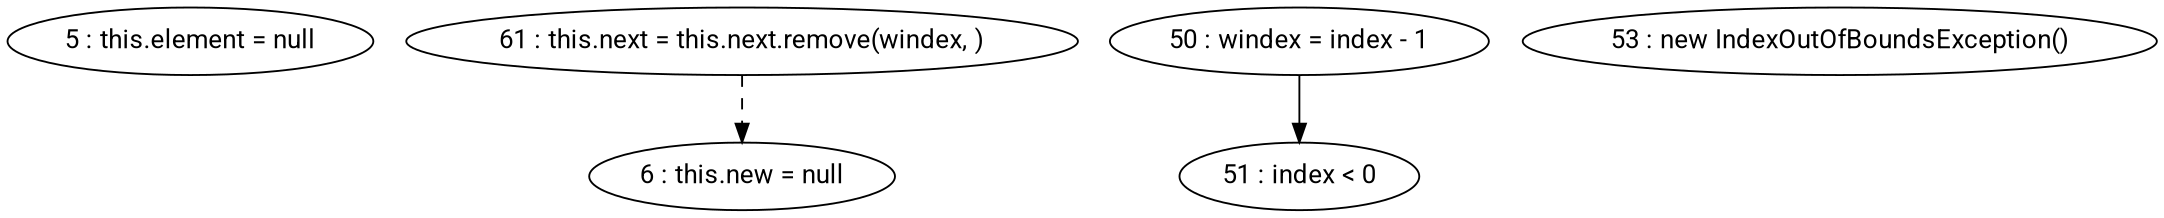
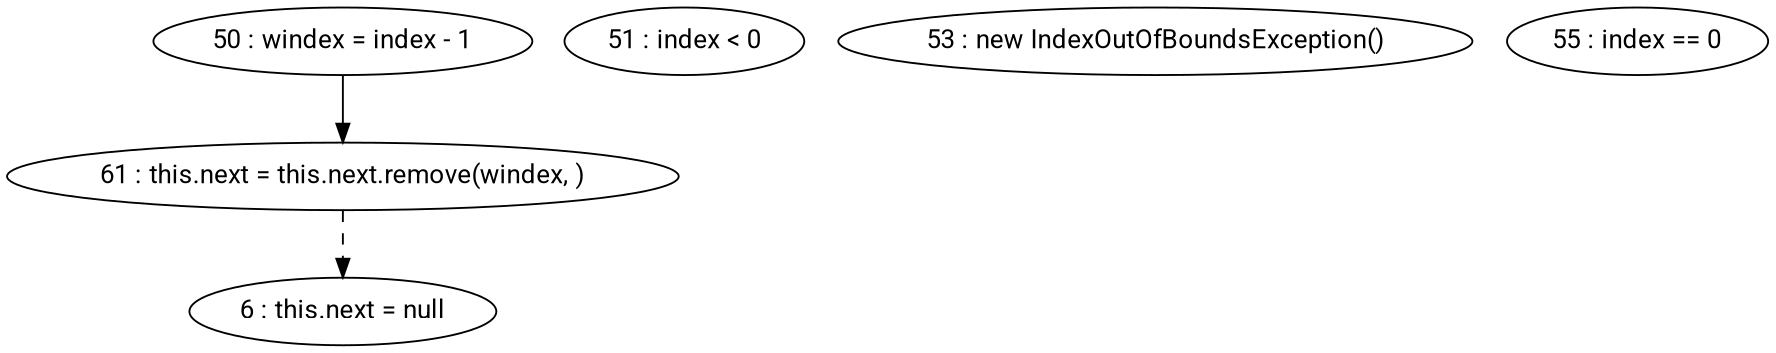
  digraph {
    fontname=Roboto
    node [fontname=Roboto]
    edge [fontname=Roboto]
-   "5 : this.element = null"
    "61 : this.next = this.next.remove(windex, )"
-   "6 : this.next = null" [label="6 : this.new = null"]
+   "6 : this.next = null"
    "50 : windex = index - 1"
    "51 : index < 0"
    "53 : new IndexOutOfBoundsException()"
+   "55 : index == 0"
    "61 : this.next = this.next.remove(windex, )" -> "6 : this.next = null" [style=dashed]
-   "50 : windex = index - 1" -> "51 : index < 0"
+   "50 : windex = index - 1" -> "61 : this.next = this.next.remove(windex, )"
  }
